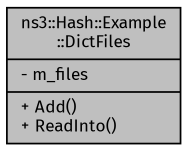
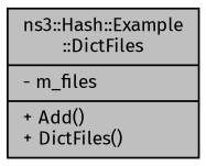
  digraph {
    fontname="Fira Sans"
-   n1 [color=black fillcolor=grey75 fontcolor=black fontname="Fira Sans" fontsize=10 height=0.2 label="{ns3::Hash::Example\l::DictFiles\n|- m_files\l|+ Add()\l+ ReadInto()\l}" shape=record style=filled width=0.4]
+   n1 [color=black fillcolor=grey75 fontcolor=black fontname="Fira Sans" fontsize=10 height=0.2 label="{ns3::Hash::Example\l::DictFiles\n|- m_files\l|+ Add()\l+ DictFiles()\l}" shape=record style=filled width=0.4]
  }
